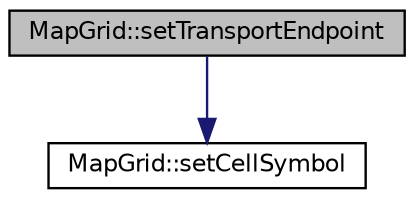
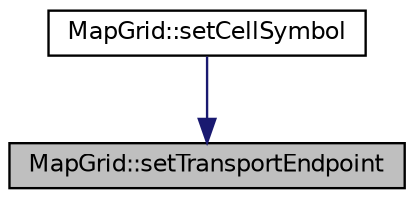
  digraph {
    rankdir=TB
    node [color=black fontname=Helvetica fontsize=10 shape=record style=filled]
    n1 [fillcolor=grey75 fontcolor=black height=0.2 label="MapGrid::setTransportEndpoint" width=0.4]
    n2 [fillcolor=white height=0.2 label="MapGrid::setCellSymbol" width=0.4]
-   n1 -> n2 [color=midnightblue fontname=Helvetica fontsize=10 labelfontname=Helvetica labelfontsize=10 style=solid]
+   n2 -> n1 [color=midnightblue fontname=Helvetica fontsize=10 labelfontname=Helvetica labelfontsize=10 style=solid]
  }
